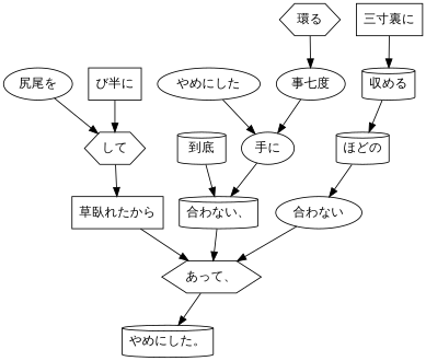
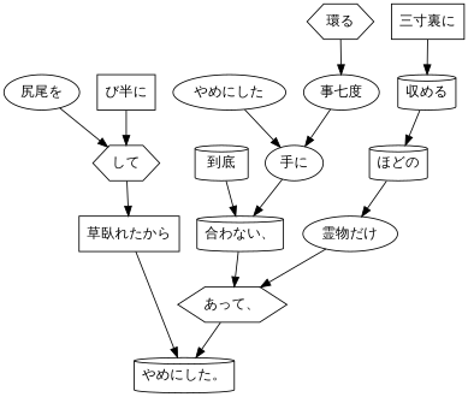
  digraph {
    fontname="Courier Prime"
    node [fontname="Courier Prime" shape=cylinder]
    edge [fontname="Courier Prime"]
    n1 [label="収める"]
    n2 [label="ほどの"]
    n3 [label="三寸裏に" shape=box]
-   n4 [label="合わない" shape=ellipse]
+   n4 [label="霊物だけ" shape=ellipse]
    n5 [label="あって、" shape=hexagon]
    n6 [label="やめにした。"]
    n7 [label="到底"]
    n8 [label="合わない、"]
    n9 [label="やめにした" shape=ellipse]
    n10 [label="手に" shape=ellipse]
    n11 [label="草臥れたから" shape=box]
    n12 [label="尻尾を" shape=ellipse]
    n13 [label="して" shape=hexagon]
    n14 [label="環る" shape=hexagon]
    n15 [label="事七度" shape=ellipse]
    n16 [label="び半に" shape=box]
    n1 -> n2
    n2 -> n4
    n3 -> n1
    n4 -> n5
    n5 -> n6
    n7 -> n8
    n8 -> n5
    n9 -> n10
    n10 -> n8
-   n11 -> n5
+   n11 -> n6
    n12 -> n13
    n13 -> n11
    n14 -> n15
    n15 -> n10
    n16 -> n13
  }
